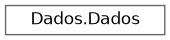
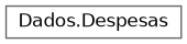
  digraph {
    rankdir=TB
-   n1 [color=grey40 fillcolor=white fontname=Helvetica fontsize=12 height=0.2 label="Dados.Dados" shape=box style=filled width=0.4]
+   n1 [color=grey40 fillcolor=white fontname=Helvetica fontsize=12 height=0.2 label="Dados.Despesas" shape=box style=filled width=0.4]
  }
